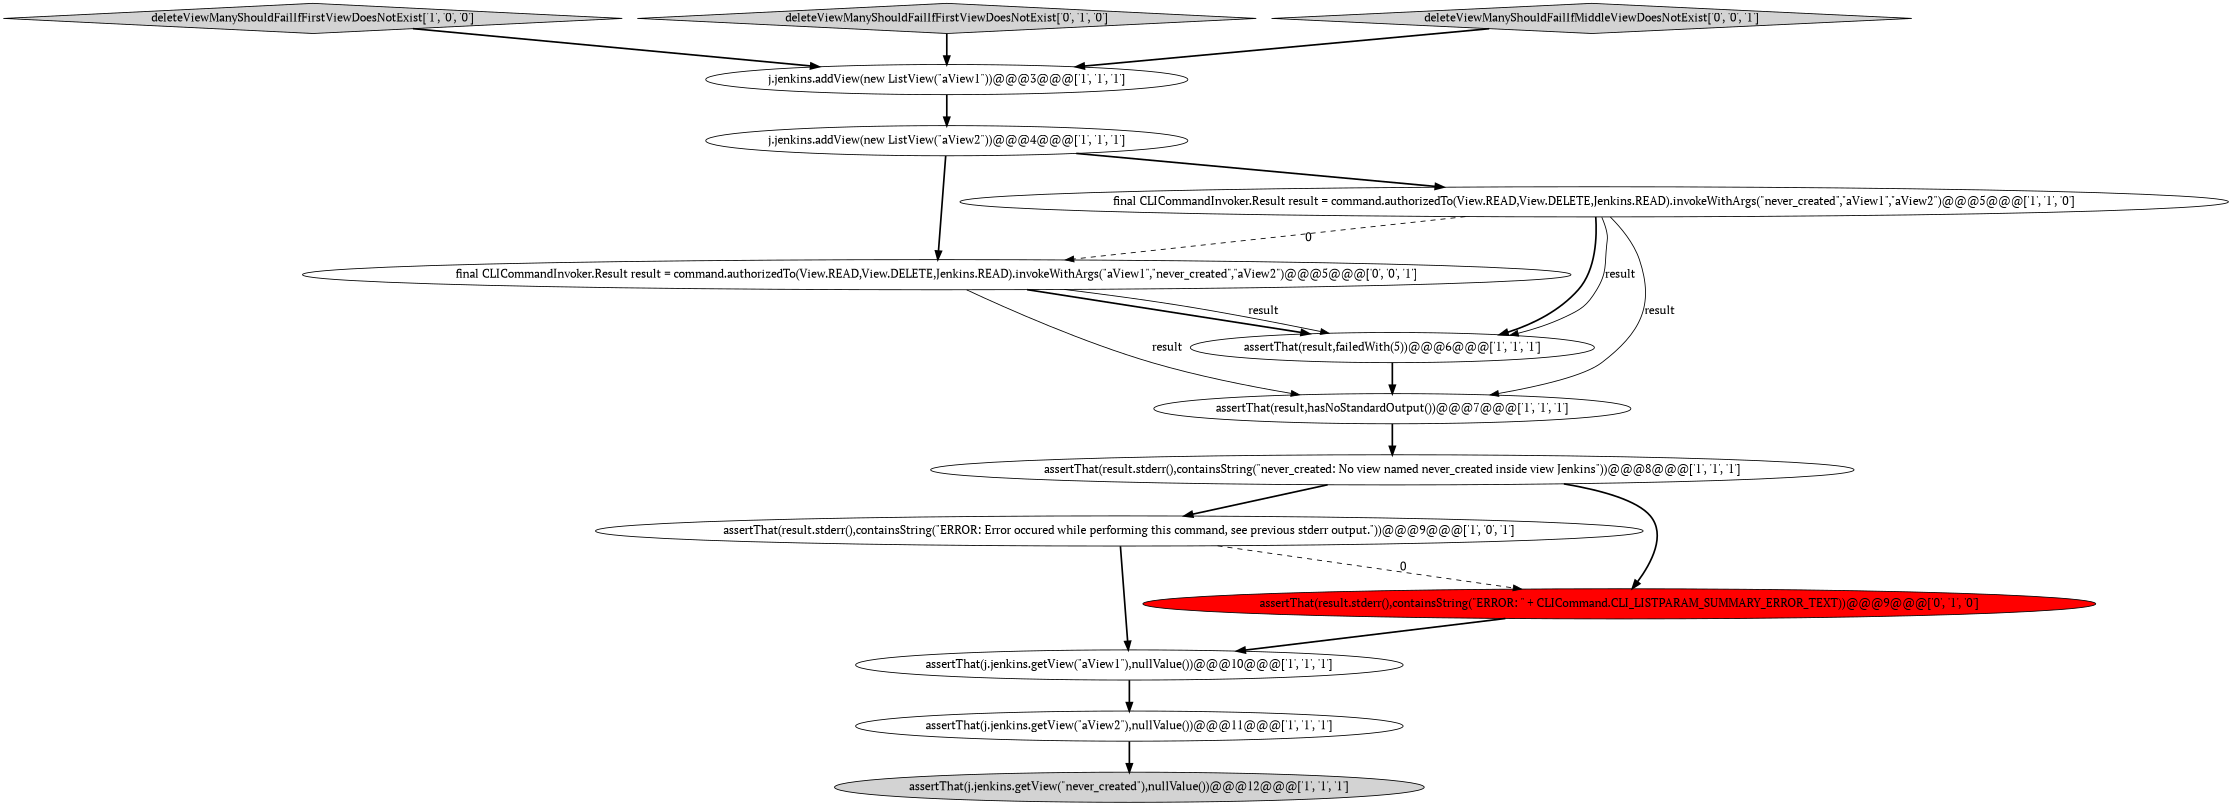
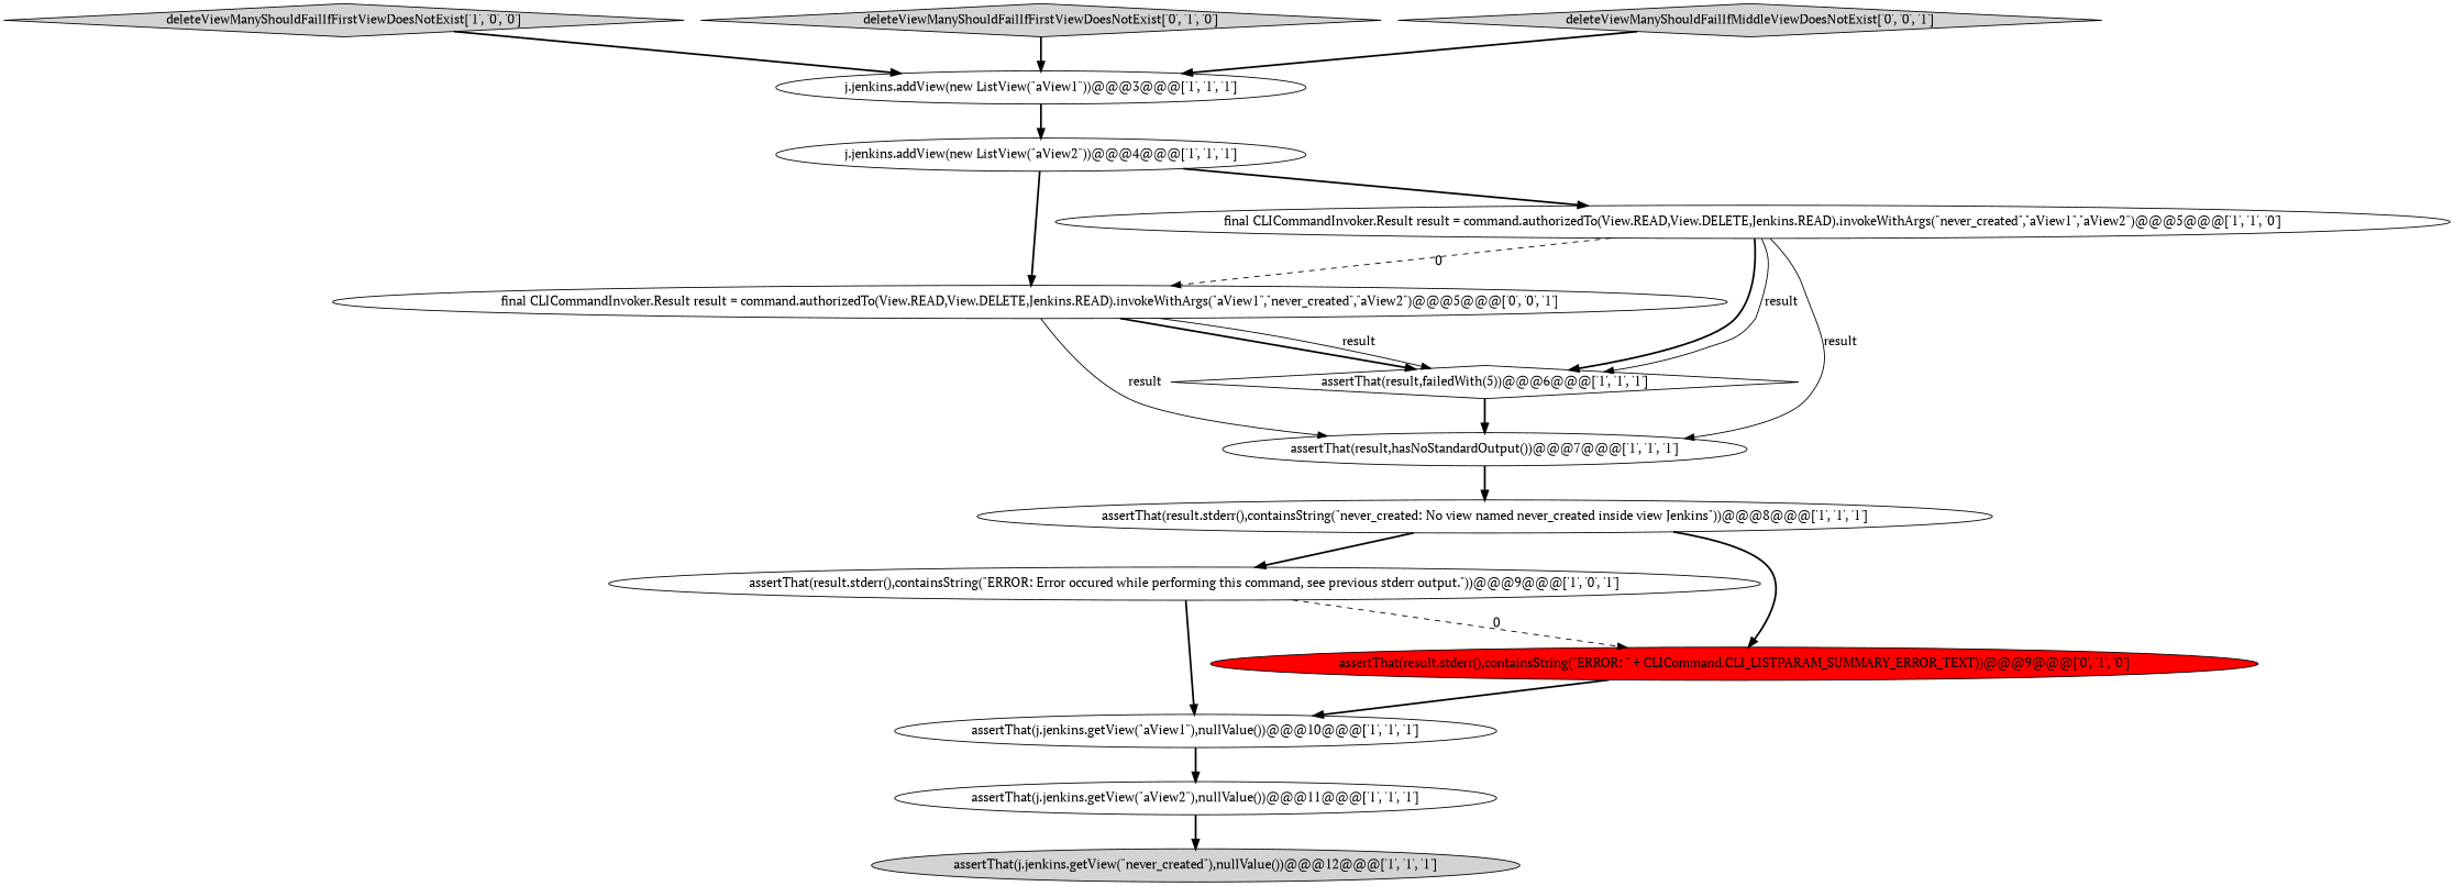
  digraph {
    fontname="PT Serif"
    node [fillcolor=white shape=ellipse style=filled fontname="PT Serif"]
    edge [style=bold fontname="PT Serif"]
    n1 [label="final CLICommandInvoker.Result result = command.authorizedTo(View.READ,View.DELETE,Jenkins.READ).invokeWithArgs(\"aView1\",\"never_created\",\"aView2\")@@@5@@@['0', '0', '1']"]
    n2 [label="assertThat(result,hasNoStandardOutput())@@@7@@@['1', '1', '1']"]
-   n3 [label="assertThat(result,failedWith(5))@@@6@@@['1', '1', '1']"]
+   n3 [label="assertThat(result,failedWith(5))@@@6@@@['1', '1', '1']" shape=diamond]
    n4 [label="j.jenkins.addView(new ListView(\"aView2\"))@@@4@@@['1', '1', '1']"]
    n5 [label="final CLICommandInvoker.Result result = command.authorizedTo(View.READ,View.DELETE,Jenkins.READ).invokeWithArgs(\"never_created\",\"aView1\",\"aView2\")@@@5@@@['1', '1', '0']"]
    n6 [label="j.jenkins.addView(new ListView(\"aView1\"))@@@3@@@['1', '1', '1']"]
    n7 [fillcolor=lightgray label="assertThat(j.jenkins.getView(\"never_created\"),nullValue())@@@12@@@['1', '1', '1']"]
    n8 [label="assertThat(result.stderr(),containsString(\"never_created: No view named never_created inside view Jenkins\"))@@@8@@@['1', '1', '1']"]
    n9 [label="assertThat(result.stderr(),containsString(\"ERROR: Error occured while performing this command, see previous stderr output.\"))@@@9@@@['1', '0', '1']"]
    n10 [fillcolor=red label="assertThat(result.stderr(),containsString(\"ERROR: \" + CLICommand.CLI_LISTPARAM_SUMMARY_ERROR_TEXT))@@@9@@@['0', '1', '0']"]
    n11 [fillcolor=lightgray label="deleteViewManyShouldFailIfFirstViewDoesNotExist['1', '0', '0']" shape=diamond]
    n12 [label="assertThat(j.jenkins.getView(\"aView1\"),nullValue())@@@10@@@['1', '1', '1']"]
    n13 [fillcolor=lightgray label="deleteViewManyShouldFailIfFirstViewDoesNotExist['0', '1', '0']" shape=diamond]
    n14 [label="assertThat(j.jenkins.getView(\"aView2\"),nullValue())@@@11@@@['1', '1', '1']"]
    n15 [fillcolor=lightgray label="deleteViewManyShouldFailIfMiddleViewDoesNotExist['0', '0', '1']" shape=diamond]
    n1 -> n2 [label=result style=solid]
    n1 -> n3
    n1 -> n3 [label=result style=solid]
    n2 -> n8
    n3 -> n2
    n4 -> n1
    n4 -> n5
    n5 -> n1 [label=0 style=dashed]
    n5 -> n2 [label=result style=solid]
    n5 -> n3
    n5 -> n3 [label=result style=solid]
    n6 -> n4
    n8 -> n9
    n8 -> n10
    n9 -> n10 [label=0 style=dashed]
    n9 -> n12
    n10 -> n12
    n11 -> n6
    n12 -> n14
    n13 -> n6
    n14 -> n7
    n15 -> n6
  }
